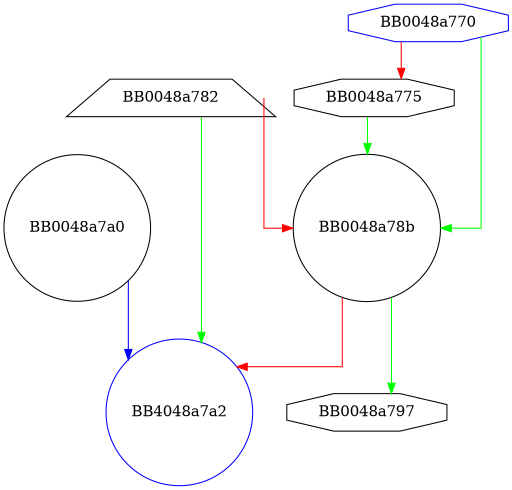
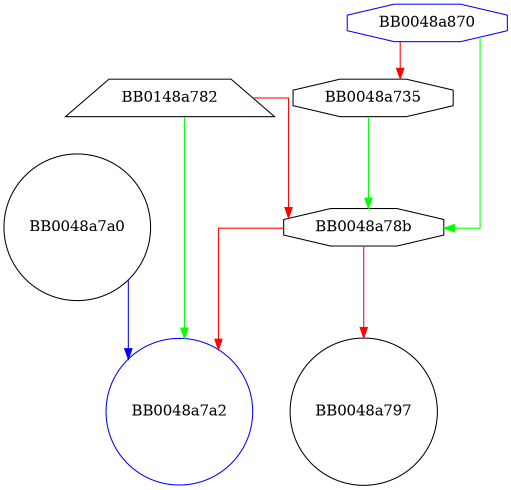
  digraph {
    splines=ortho
    node [color=black shape=octagon]
    edge [color=red]
-   BB0048a770 [color=blue]
-   BB0048a775
-   BB0048a78b [shape=circle]
+   BB0048a770 [color=blue label=BB0048a870]
+   BB0048a775 [label=BB0048a735]
+   BB0048a78b
    BB0048a7a0 [shape=circle]
-   BB0048a7a2 [color=blue shape=circle label=BB4048a7a2]
-   BB0048a797
-   BB0048a782 [shape=trapezium]
+   BB0048a7a2 [color=blue shape=circle]
+   BB0048a797 [shape=circle]
+   BB0048a782 [shape=trapezium label=BB0148a782]
    BB0048a770 -> BB0048a775
    BB0048a770 -> BB0048a78b [color=green]
    BB0048a775 -> BB0048a78b [color=green]
    BB0048a78b -> BB0048a7a2
-   BB0048a78b -> BB0048a797 [color=green]
+   BB0048a78b -> BB0048a797
    BB0048a7a0 -> BB0048a7a2 [color=blue]
    BB0048a782 -> BB0048a78b
    BB0048a782 -> BB0048a7a2 [color=green]
  }
